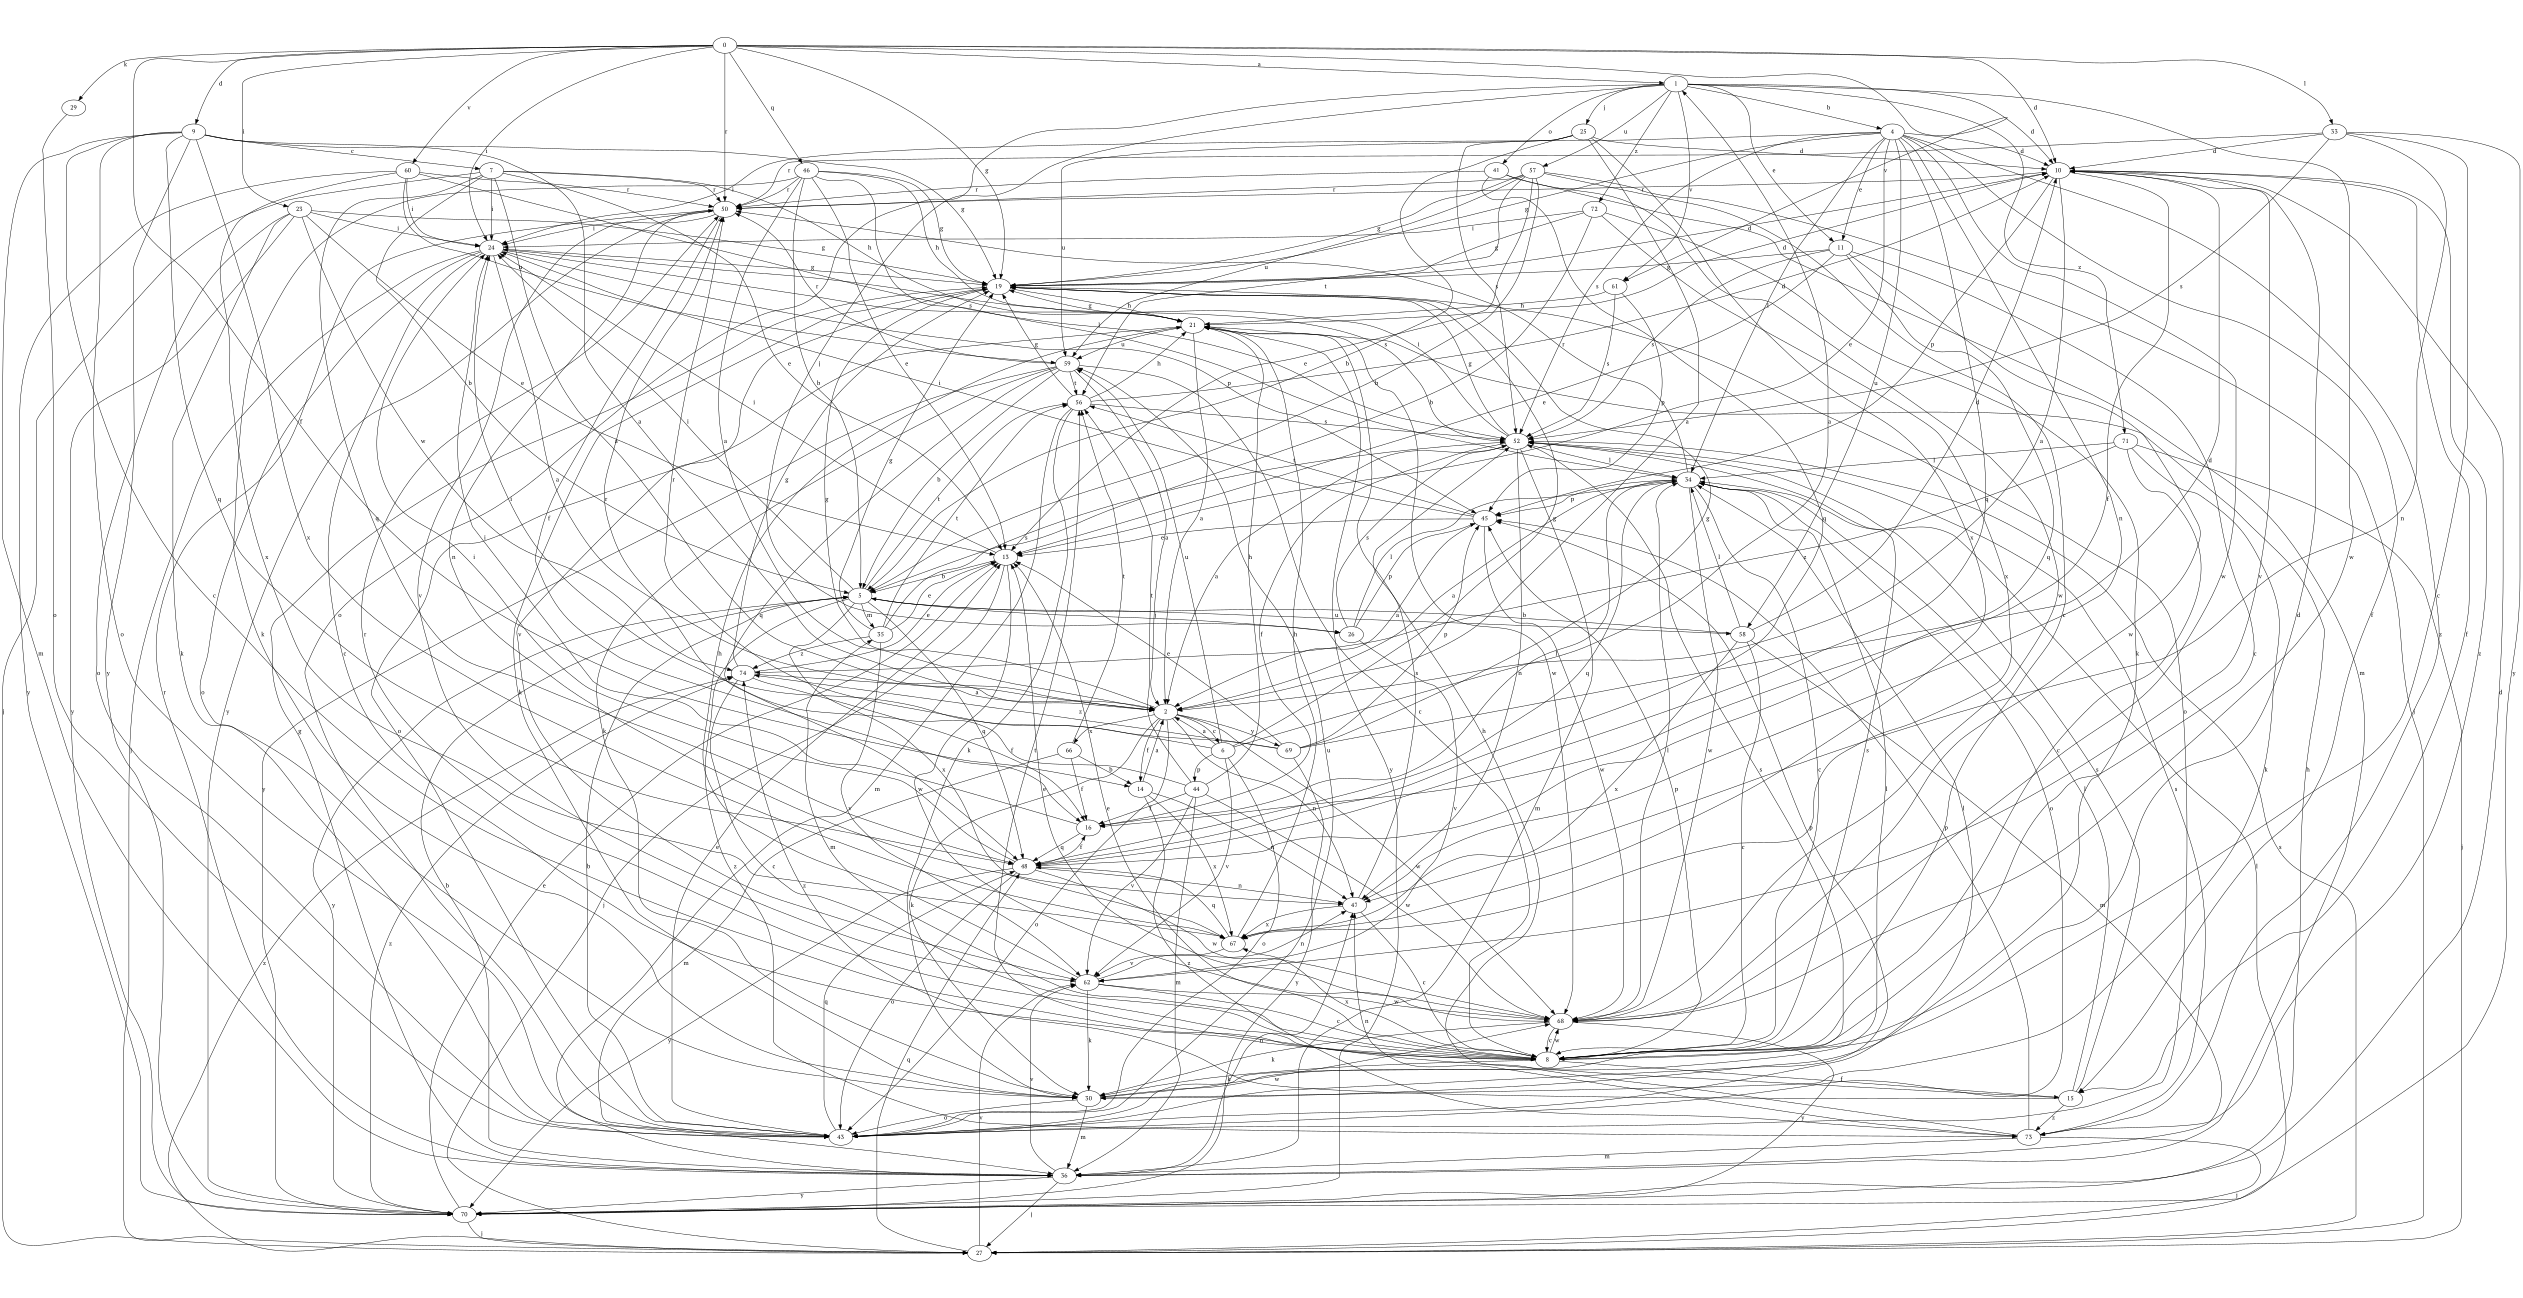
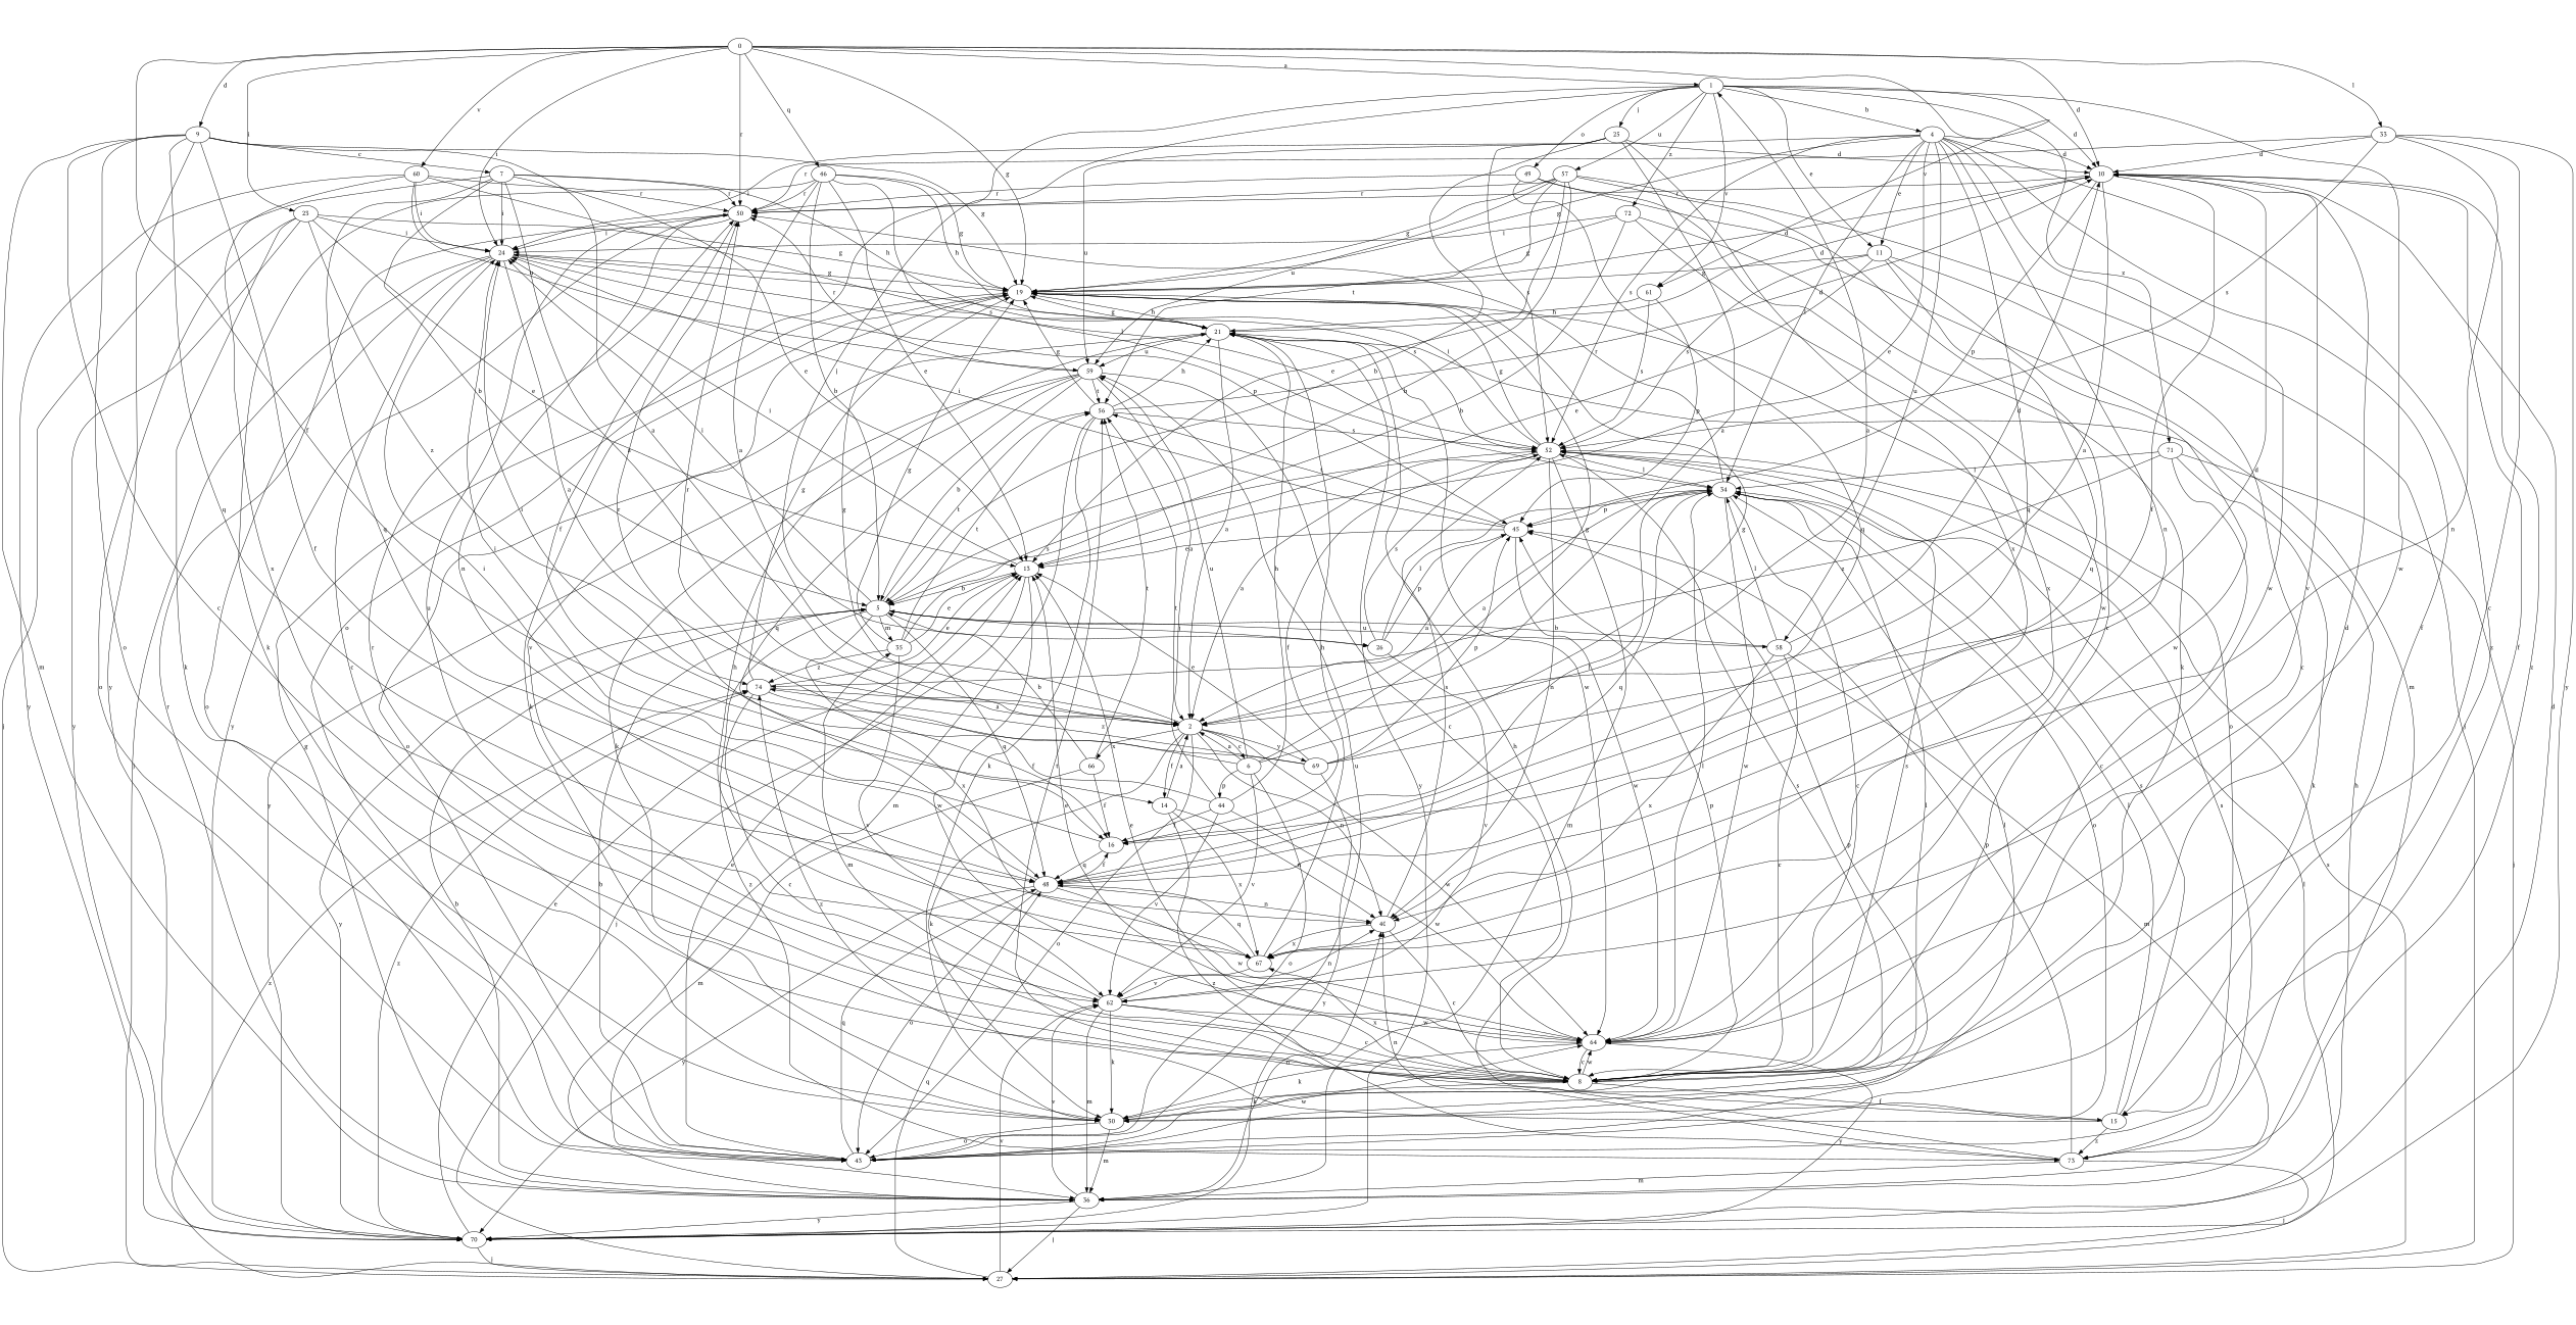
  strict digraph {
    fontname="PT Serif"
    node [fontname="PT Serif"]
    edge [fontname="PT Serif"]
    0
    1
    9
    10
    14
    19
    23
    24
-   29
    33
    46
    50
    60
    61
    4
    11
    25
    26
-   41
+   41 [label=49]
    43
    57
-   64 [label=68]
+   64
    71
    72
    2
    48
    67
    70
    7
    8
    36
    15
    73
    62
    45
    16
-   40 [label=47]
+   40
    30
    21
    13
    74
    52
    27
    34
    5
    59
    58
    56
    6
    66
    69
    44
    35
    0 -> 1 [label=a]
    0 -> 9 [label=d]
    0 -> 10 [label=d]
    0 -> 14 [label=f]
    0 -> 19 [label=g]
    0 -> 23 [label=i]
    0 -> 24 [label=i]
-   0 -> 29 [label=k]
    0 -> 33 [label=l]
    0 -> 46 [label=q]
    0 -> 50 [label=r]
    0 -> 60 [label=v]
    0 -> 61 [label=v]
    1 -> 10 [label=d]
    1 -> 61 [label=v]
    1 -> 4 [label=b]
    1 -> 11 [label=e]
    1 -> 25 [label=j]
    1 -> 26 [label=j]
    1 -> 41 [label=o]
    1 -> 43 [label=o]
    1 -> 57 [label=u]
    1 -> 64 [label=w]
    1 -> 71 [label=z]
    1 -> 72 [label=z]
    9 -> 19 [label=g]
    9 -> 43 [label=o]
    9 -> 2 [label=a]
    9 -> 48 [label=q]
-   9 -> 67 [label=x]
+   9 -> 67 [label=f]
    9 -> 70 [label=y]
    9 -> 7 [label=c]
    9 -> 8 [label=c]
    9 -> 36 [label=m]
    10 -> 50 [label=r]
    10 -> 2 [label=a]
    10 -> 15 [label=f]
    10 -> 73 [label=z]
    10 -> 62 [label=v]
    10 -> 45 [label=p]
    10 -> 16 [label=f]
    14 -> 2 [label=a]
    14 -> 67 [label=x]
    14 -> 73 [label=z]
    14 -> 40 [label=n]
    19 -> 10 [label=d]
    19 -> 43 [label=o]
    19 -> 62 [label=v]
    19 -> 30 [label=k]
    19 -> 21 [label=h]
    23 -> 19 [label=g]
    23 -> 24 [label=i]
    23 -> 43 [label=o]
    23 -> 70 [label=y]
    23 -> 30 [label=k]
    23 -> 13 [label=e]
-   23 -> 74 [label=w]
+   23 -> 74 [label=z]
    24 -> 19 [label=g]
    24 -> 43 [label=o]
    24 -> 2 [label=a]
    24 -> 8 [label=c]
    24 -> 45 [label=p]
    24 -> 52 [label=s]
    24 -> 27 [label=j]
-   29 -> 43 [label=o]
    33 -> 10 [label=d]
    33 -> 50 [label=r]
    33 -> 70 [label=y]
    33 -> 8 [label=c]
    33 -> 40 [label=n]
    33 -> 52 [label=s]
    46 -> 19 [label=g]
    46 -> 50 [label=r]
    46 -> 2 [label=a]
    46 -> 30 [label=k]
    46 -> 21 [label=h]
    46 -> 13 [label=e]
    46 -> 34 [label=l]
    46 -> 5 [label=b]
    50 -> 24 [label=i]
    50 -> 70 [label=y]
-   50 -> 62 [label=v]
+   50 -> 62 [label=u]
    50 -> 16 [label=f]
    50 -> 40 [label=n]
    60 -> 24 [label=i]
    60 -> 50 [label=r]
    60 -> 67 [label=x]
    60 -> 70 [label=y]
    60 -> 52 [label=s]
    60 -> 59 [label=u]
    61 -> 45 [label=p]
    61 -> 21 [label=h]
    61 -> 52 [label=s]
    4 -> 10 [label=d]
    4 -> 19 [label=g]
    4 -> 24 [label=i]
    4 -> 11 [label=e]
    4 -> 64 [label=w]
    4 -> 48 [label=q]
    4 -> 15 [label=f]
    4 -> 73 [label=z]
    4 -> 40 [label=n]
    4 -> 13 [label=e]
    4 -> 52 [label=s]
    4 -> 34 [label=l]
    4 -> 58 [label=u]
    11 -> 19 [label=g]
    11 -> 64 [label=w]
    11 -> 48 [label=q]
    11 -> 8 [label=c]
    11 -> 13 [label=e]
    11 -> 52 [label=s]
    25 -> 10 [label=d]
    25 -> 2 [label=a]
    25 -> 67 [label=x]
    25 -> 52 [label=s]
    25 -> 5 [label=b]
    25 -> 59 [label=u]
    26 -> 62 [label=v]
    26 -> 45 [label=p]
    26 -> 52 [label=s]
    26 -> 34 [label=l]
    41 -> 50 [label=r]
    41 -> 64 [label=w]
    41 -> 48 [label=q]
    41 -> 36 [label=m]
    43 -> 64 [label=w]
    43 -> 48 [label=q]
    43 -> 45 [label=p]
    43 -> 13 [label=e]
    43 -> 34 [label=l]
    43 -> 5 [label=b]
    43 -> 59 [label=u]
    57 -> 19 [label=g]
    57 -> 50 [label=r]
    57 -> 8 [label=c]
    57 -> 13 [label=e]
    57 -> 27 [label=j]
    57 -> 5 [label=b]
    57 -> 59 [label=u]
    57 -> 56 [label=t]
    64 -> 70 [label=y]
    64 -> 8 [label=c]
    64 -> 30 [label=k]
    64 -> 13 [label=e]
    64 -> 34 [label=l]
    71 -> 8 [label=c]
    71 -> 30 [label=k]
    71 -> 74 [label=z]
    71 -> 27 [label=j]
    71 -> 34 [label=l]
    72 -> 19 [label=g]
    72 -> 24 [label=i]
    72 -> 67 [label=x]
    72 -> 30 [label=k]
    72 -> 5 [label=b]
    2 -> 14 [label=f]
    2 -> 19 [label=g]
    2 -> 43 [label=o]
    2 -> 64 [label=w]
    2 -> 40 [label=n]
    2 -> 30 [label=k]
    2 -> 6 [label=c]
    2 -> 66 [label=x]
    2 -> 69 [label=y]
    48 -> 24 [label=i]
    48 -> 43 [label=o]
    48 -> 64 [label=w]
    48 -> 70 [label=y]
    48 -> 16 [label=f]
    48 -> 40 [label=n]
    67 -> 48 [label=q]
    67 -> 62 [label=v]
    67 -> 21 [label=h]
    70 -> 10 [label=d]
    70 -> 21 [label=h]
    70 -> 13 [label=e]
    70 -> 74 [label=z]
    70 -> 27 [label=j]
    7 -> 24 [label=i]
    7 -> 50 [label=r]
    7 -> 2 [label=a]
    7 -> 48 [label=q]
    7 -> 21 [label=h]
    7 -> 13 [label=e]
    7 -> 27 [label=j]
    7 -> 5 [label=b]
    8 -> 10 [label=d]
    8 -> 50 [label=r]
    8 -> 64 [label=w]
    8 -> 67 [label=x]
    8 -> 15 [label=f]
    8 -> 45 [label=p]
    8 -> 30 [label=k]
    8 -> 13 [label=e]
    8 -> 52 [label=s]
    8 -> 35 [label=m]
    36 -> 19 [label=g]
    36 -> 50 [label=r]
    36 -> 70 [label=y]
    36 -> 62 [label=v]
    36 -> 40 [label=n]
    36 -> 27 [label=j]
    36 -> 5 [label=b]
    15 -> 73 [label=z]
    15 -> 74 [label=z]
    15 -> 52 [label=s]
    15 -> 34 [label=l]
    15 -> 56 [label=t]
    73 -> 36 [label=m]
    73 -> 45 [label=p]
    73 -> 40 [label=n]
    73 -> 21 [label=h]
    73 -> 52 [label=s]
    73 -> 27 [label=j]
    62 -> 64 [label=w]
    62 -> 8 [label=c]
-   44 -> 36 [label=m]
+   62 -> 36 [label=m]
    62 -> 40 [label=n]
    62 -> 30 [label=k]
    62 -> 21 [label=h]
    45 -> 24 [label=i]
    45 -> 64 [label=w]
    45 -> 2 [label=a]
    45 -> 13 [label=e]
    45 -> 56 [label=t]
    16 -> 24 [label=i]
    16 -> 48 [label=q]
    16 -> 34 [label=l]
    40 -> 67 [label=x]
    40 -> 8 [label=c]
    40 -> 52 [label=s]
    30 -> 43 [label=o]
    30 -> 36 [label=m]
    30 -> 52 [label=s]
    30 -> 34 [label=l]
    21 -> 10 [label=d]
    21 -> 19 [label=g]
    21 -> 43 [label=o]
    21 -> 64 [label=w]
    21 -> 2 [label=a]
    21 -> 70 [label=y]
    21 -> 59 [label=u]
    13 -> 24 [label=i]
    13 -> 64 [label=w]
    13 -> 27 [label=j]
    13 -> 5 [label=b]
    74 -> 19 [label=g]
    74 -> 2 [label=a]
    74 -> 8 [label=c]
    74 -> 16 [label=f]
    74 -> 13 [label=e]
    52 -> 19 [label=g]
    52 -> 24 [label=i]
    52 -> 2 [label=a]
    52 -> 36 [label=m]
    52 -> 16 [label=f]
    52 -> 40 [label=n]
    52 -> 34 [label=l]
    27 -> 48 [label=q]
    27 -> 62 [label=v]
    27 -> 74 [label=z]
    27 -> 52 [label=s]
    27 -> 34 [label=l]
    34 -> 50 [label=r]
    34 -> 43 [label=o]
    34 -> 64 [label=w]
    34 -> 2 [label=a]
    34 -> 48 [label=q]
    34 -> 8 [label=c]
    34 -> 45 [label=p]
    5 -> 24 [label=i]
    5 -> 26 [label=j]
    5 -> 48 [label=q]
    5 -> 67 [label=x]
    5 -> 70 [label=y]
    5 -> 73 [label=z]
    5 -> 58 [label=u]
    5 -> 56 [label=t]
    5 -> 35 [label=m]
    59 -> 50 [label=r]
    59 -> 2 [label=a]
    59 -> 48 [label=q]
    59 -> 70 [label=y]
    59 -> 8 [label=c]
    59 -> 30 [label=k]
    59 -> 5 [label=b]
    59 -> 56 [label=t]
    58 -> 10 [label=d]
    58 -> 67 [label=x]
    58 -> 8 [label=c]
    58 -> 36 [label=m]
    58 -> 34 [label=l]
    58 -> 5 [label=b]
    56 -> 10 [label=d]
    56 -> 19 [label=g]
    56 -> 36 [label=m]
    56 -> 30 [label=k]
    56 -> 21 [label=h]
    56 -> 52 [label=s]
    6 -> 1 [label=a]
    6 -> 19 [label=g]
    6 -> 50 [label=r]
    6 -> 43 [label=o]
    6 -> 2 [label=a]
    6 -> 62 [label=v]
    6 -> 59 [label=u]
    6 -> 44 [label=p]
    66 -> 36 [label=m]
    66 -> 16 [label=f]
-   66 -> 14 [label=b]
+   66 -> 5 [label=b]
    66 -> 56 [label=t]
    69 -> 10 [label=d]
    69 -> 19 [label=g]
    69 -> 24 [label=i]
    69 -> 70 [label=y]
    69 -> 45 [label=p]
    69 -> 13 [label=e]
    69 -> 74 [label=z]
    44 -> 50 [label=r]
    44 -> 64 [label=w]
    44 -> 62 [label=v]
    44 -> 16 [label=f]
    44 -> 21 [label=h]
    44 -> 56 [label=t]
    35 -> 19 [label=g]
    35 -> 62 [label=v]
    35 -> 13 [label=e]
    35 -> 74 [label=z]
    35 -> 52 [label=s]
    35 -> 56 [label=t]
  }
